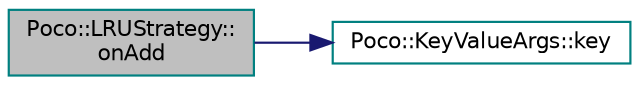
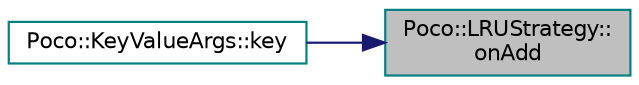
  digraph {
    rankdir=LR
    node [color=teal fontname=Helvetica fontsize=10 shape=record style=filled]
    n1 [fillcolor=grey75 fontcolor=black height=0.2 label="Poco::LRUStrategy::\lonAdd" width=0.4]
    n2 [fillcolor=white height=0.2 label="Poco::KeyValueArgs::key" width=0.4]
-   n1 -> n2 [color=midnightblue fontname=Helvetica fontsize=10 labelfontname=Helvetica labelfontsize=10 style=solid]
+   n2 -> n1 [color=midnightblue fontname=Helvetica fontsize=10 labelfontname=Helvetica labelfontsize=10 style=solid]
  }
